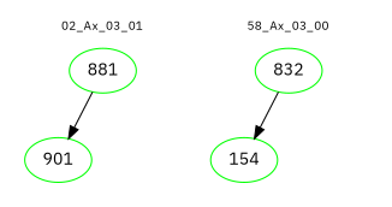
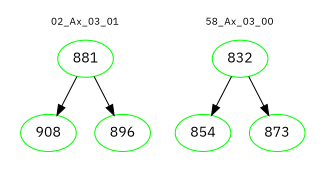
  digraph {
    fontname="IBM Plex Sans"
    node [color=green fontname="IBM Plex Sans"]
    edge [color=black fontname="IBM Plex Sans"]
    n1 [label=881]
-   n2 [label=901]
+   n2 [label=908]
+   n3 [label=896]
    n4 [label=832]
-   n5 [label=154]
+   n5 [label=854]
+   n6 [label=873]
    subgraph cluster_1 {
      color=white
      fontsize=10
      label="02_Ax_03_01"
      n1
      n2
+     n3
    }
    subgraph cluster_2 {
      color=white
      fontsize=10
      label="58_Ax_03_00"
      n4
      n5
+     n6
    }
    n1 -> n2
+   n1 -> n3
    n4 -> n5
+   n4 -> n6
  }
